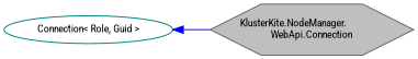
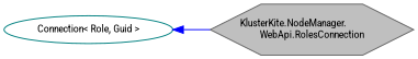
  digraph {
    rankdir=LR
    fontname="Roboto Condensed"
    node [fontname="Roboto Condensed" fontsize=10 style=filled]
-   n1 [color=gray40 fillcolor=grey75 fontcolor=black height=0.2 label="KlusterKite.NodeManager.\lWebApi.Connection" shape=hexagon width=0.4]
+   n1 [color=gray40 fillcolor=grey75 fontcolor=black height=0.2 label="KlusterKite.NodeManager.\lWebApi.RolesConnection" shape=hexagon width=0.4]
    n2 [color=teal fillcolor=white height=0.2 label="Connection\< Role, Guid \>" shape=ellipse width=0.4]
    n2 -> n1 [color=blue dir=back fontname="Roboto Condensed" fontsize=10 labelfontname=Helvetica labelfontsize=10 style=solid]
  }
